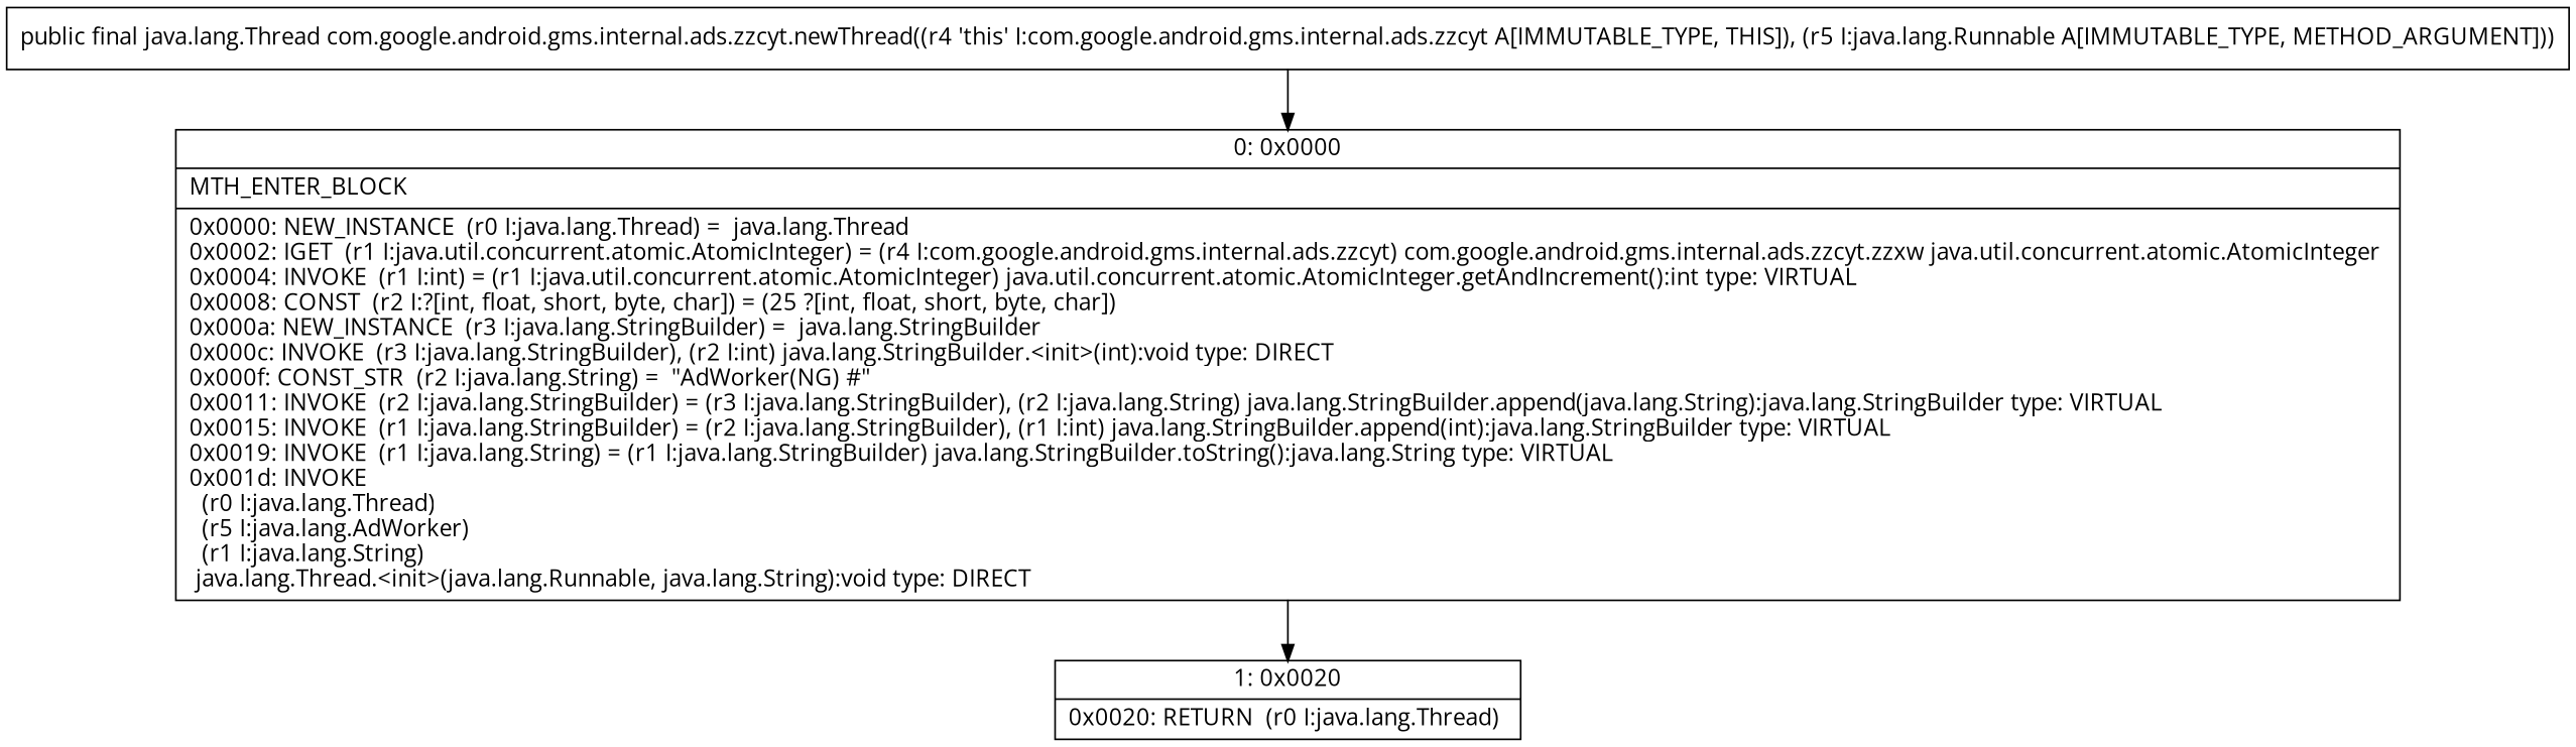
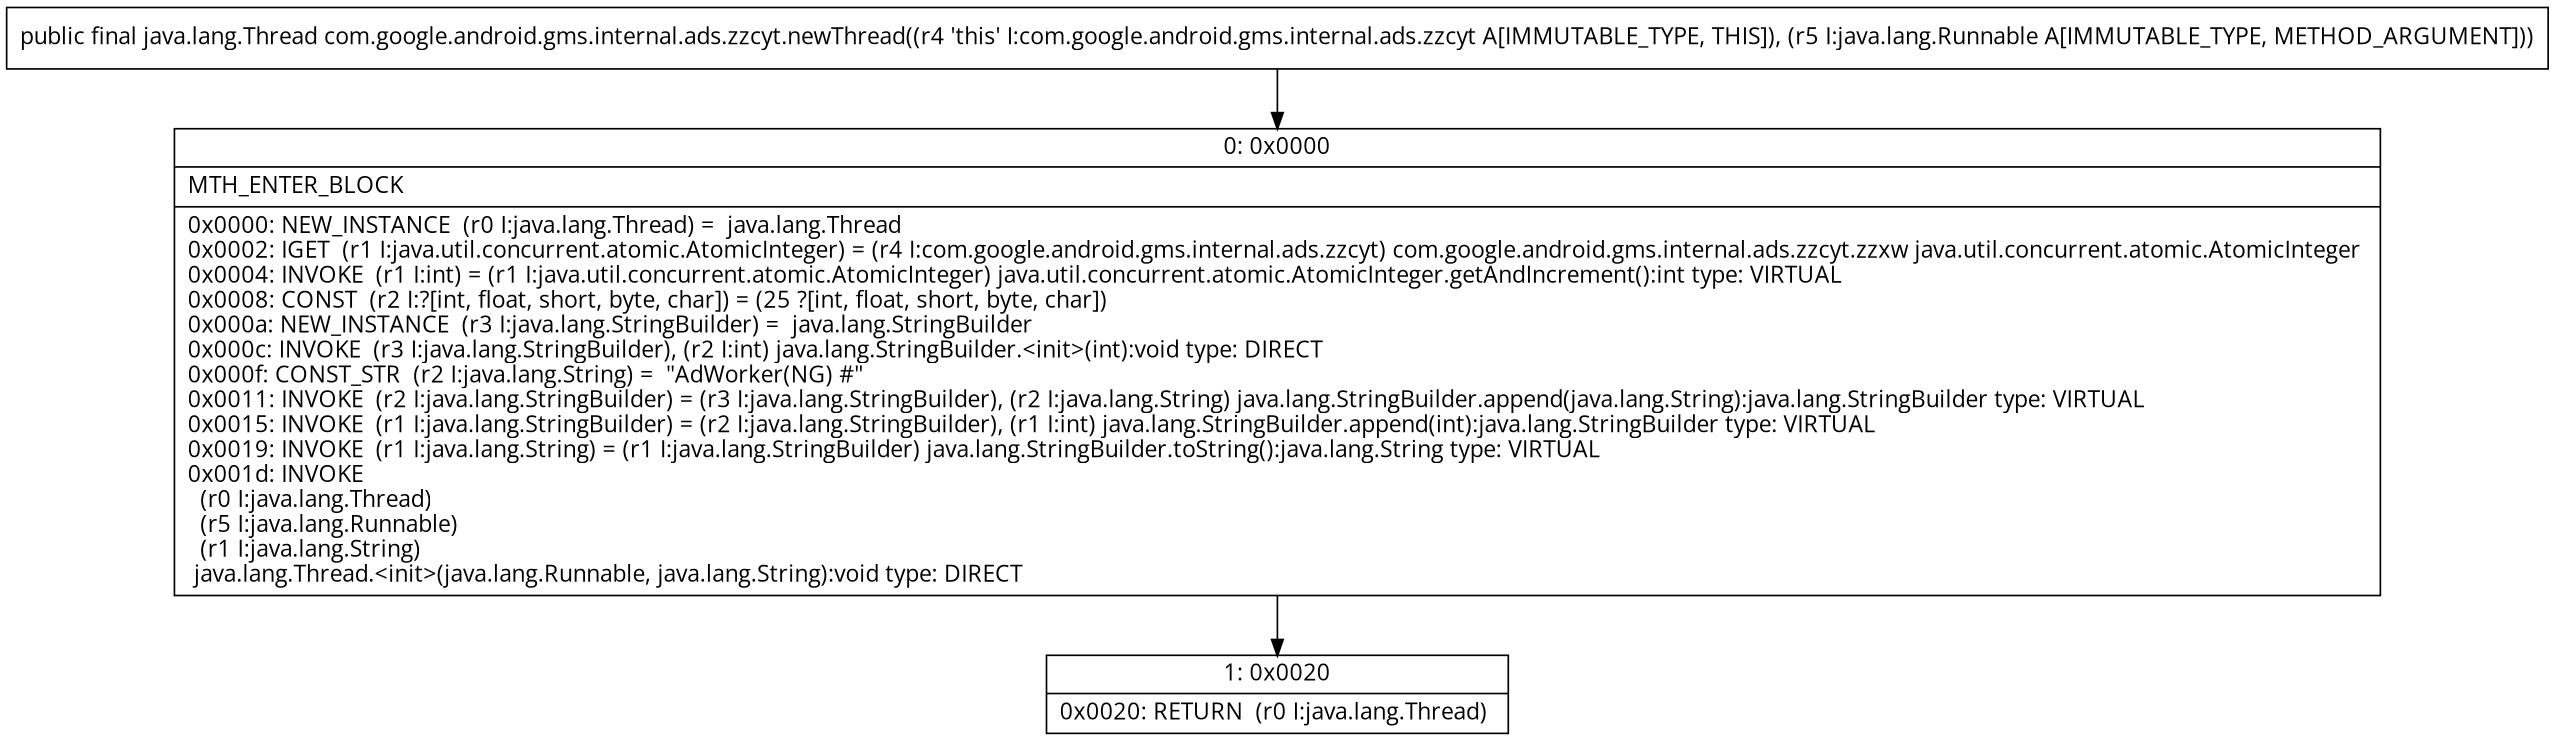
  digraph {
    fontname="Open Sans"
    node [shape=record fontname="Open Sans"]
    edge [fontname="Open Sans"]
-   n1 [label="{0\:\ 0x0000|MTH_ENTER_BLOCK\l|0x0000: NEW_INSTANCE  (r0 I:java.lang.Thread) =  java.lang.Thread \l0x0002: IGET  (r1 I:java.util.concurrent.atomic.AtomicInteger) = (r4 I:com.google.android.gms.internal.ads.zzcyt) com.google.android.gms.internal.ads.zzcyt.zzxw java.util.concurrent.atomic.AtomicInteger \l0x0004: INVOKE  (r1 I:int) = (r1 I:java.util.concurrent.atomic.AtomicInteger) java.util.concurrent.atomic.AtomicInteger.getAndIncrement():int type: VIRTUAL \l0x0008: CONST  (r2 I:?[int, float, short, byte, char]) = (25 ?[int, float, short, byte, char]) \l0x000a: NEW_INSTANCE  (r3 I:java.lang.StringBuilder) =  java.lang.StringBuilder \l0x000c: INVOKE  (r3 I:java.lang.StringBuilder), (r2 I:int) java.lang.StringBuilder.\<init\>(int):void type: DIRECT \l0x000f: CONST_STR  (r2 I:java.lang.String) =  \"AdWorker(NG) #\" \l0x0011: INVOKE  (r2 I:java.lang.StringBuilder) = (r3 I:java.lang.StringBuilder), (r2 I:java.lang.String) java.lang.StringBuilder.append(java.lang.String):java.lang.StringBuilder type: VIRTUAL \l0x0015: INVOKE  (r1 I:java.lang.StringBuilder) = (r2 I:java.lang.StringBuilder), (r1 I:int) java.lang.StringBuilder.append(int):java.lang.StringBuilder type: VIRTUAL \l0x0019: INVOKE  (r1 I:java.lang.String) = (r1 I:java.lang.StringBuilder) java.lang.StringBuilder.toString():java.lang.String type: VIRTUAL \l0x001d: INVOKE  \l  (r0 I:java.lang.Thread)\l  (r5 I:java.lang.AdWorker)\l  (r1 I:java.lang.String)\l java.lang.Thread.\<init\>(java.lang.Runnable, java.lang.String):void type: DIRECT \l}"]
+   n1 [label="{0\:\ 0x0000|MTH_ENTER_BLOCK\l|0x0000: NEW_INSTANCE  (r0 I:java.lang.Thread) =  java.lang.Thread \l0x0002: IGET  (r1 I:java.util.concurrent.atomic.AtomicInteger) = (r4 I:com.google.android.gms.internal.ads.zzcyt) com.google.android.gms.internal.ads.zzcyt.zzxw java.util.concurrent.atomic.AtomicInteger \l0x0004: INVOKE  (r1 I:int) = (r1 I:java.util.concurrent.atomic.AtomicInteger) java.util.concurrent.atomic.AtomicInteger.getAndIncrement():int type: VIRTUAL \l0x0008: CONST  (r2 I:?[int, float, short, byte, char]) = (25 ?[int, float, short, byte, char]) \l0x000a: NEW_INSTANCE  (r3 I:java.lang.StringBuilder) =  java.lang.StringBuilder \l0x000c: INVOKE  (r3 I:java.lang.StringBuilder), (r2 I:int) java.lang.StringBuilder.\<init\>(int):void type: DIRECT \l0x000f: CONST_STR  (r2 I:java.lang.String) =  \"AdWorker(NG) #\" \l0x0011: INVOKE  (r2 I:java.lang.StringBuilder) = (r3 I:java.lang.StringBuilder), (r2 I:java.lang.String) java.lang.StringBuilder.append(java.lang.String):java.lang.StringBuilder type: VIRTUAL \l0x0015: INVOKE  (r1 I:java.lang.StringBuilder) = (r2 I:java.lang.StringBuilder), (r1 I:int) java.lang.StringBuilder.append(int):java.lang.StringBuilder type: VIRTUAL \l0x0019: INVOKE  (r1 I:java.lang.String) = (r1 I:java.lang.StringBuilder) java.lang.StringBuilder.toString():java.lang.String type: VIRTUAL \l0x001d: INVOKE  \l  (r0 I:java.lang.Thread)\l  (r5 I:java.lang.Runnable)\l  (r1 I:java.lang.String)\l java.lang.Thread.\<init\>(java.lang.Runnable, java.lang.String):void type: DIRECT \l}"]
    n2 [label="{1\:\ 0x0020|0x0020: RETURN  (r0 I:java.lang.Thread) \l}"]
    n3 [label="{public final java.lang.Thread com.google.android.gms.internal.ads.zzcyt.newThread((r4 'this' I:com.google.android.gms.internal.ads.zzcyt A[IMMUTABLE_TYPE, THIS]), (r5 I:java.lang.Runnable A[IMMUTABLE_TYPE, METHOD_ARGUMENT])) }"]
    n1 -> n2
    n3 -> n1
  }
